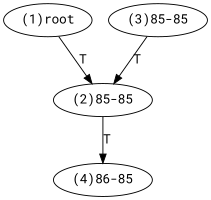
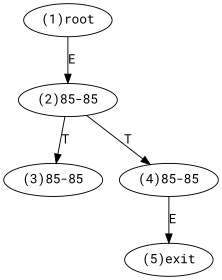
  digraph {
    fontname="Roboto Mono"
    node [fontname="Roboto Mono"]
    edge [fontname="Roboto Mono"]
    n1 [label="(1)root"]
    n2 [label="(2)85-85"]
    n3 [label="(3)85-85"]
-   n4 [label="(4)86-85"]
-   n1 -> n2 [label=T]
-   n3 -> n2 [label=T]
+   n4 [label="(4)85-85"]
+   n5 [label="(5)exit"]
+   n1 -> n2 [label=E]
+   n2 -> n3 [label=T]
    n2 -> n4 [label=T]
+   n4 -> n5 [label=E]
  }
